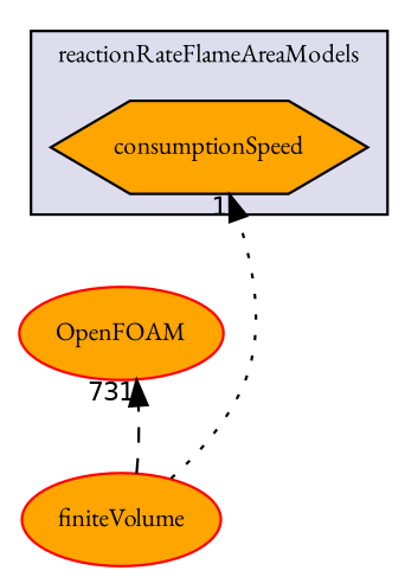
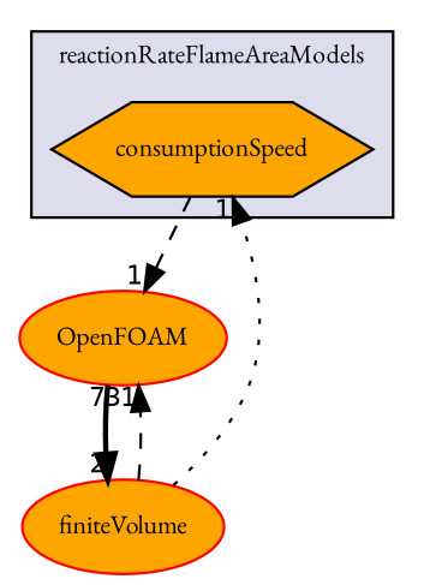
  digraph {
    compound=true
    fontname="EB Garamond"
    node [fillcolor=orange fontname="EB Garamond" fontsize=10 shape=ellipse style=filled color=red]
    edge [fontname="EB Garamond" headlabel=1 labeldistance=1.5 labelfontname=Helvetica labelfontsize=10 style=dashed]
    n1 [label=consumptionSpeed pencolor=black shape=hexagon color=""]
    n2 [label=OpenFOAM]
    n3 [label=finiteVolume]
    subgraph cluster_1 {
      bgcolor="#ddddee"
      fontsize=10
      label=reactionRateFlameAreaModels
      pencolor=black
      n1
    }
+   n1 -> n2
+   n2 -> n3 [headlabel=2 style=bold]
    n3 -> n1 [style=dotted]
    n3 -> n2 [headlabel=731]
  }
